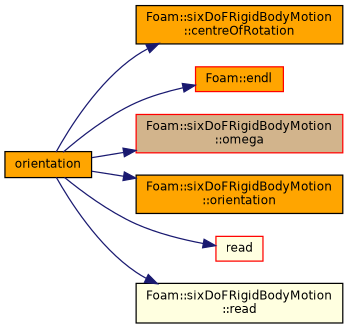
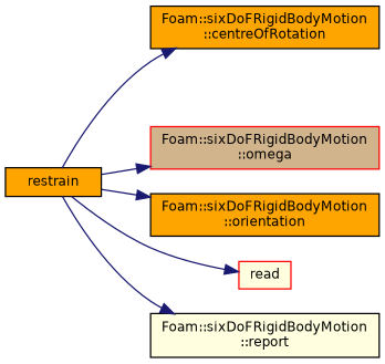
  digraph {
    rankdir=LR
    node [color=black fillcolor=orange fontname=Helvetica fontsize=10 shape=record style=filled]
    edge [color=midnightblue fontname=Helvetica fontsize=10 labelfontname=Helvetica labelfontsize=10 style=solid]
-   n1 [fontcolor=black height=0.2 label=orientation width=0.4]
+   n1 [fontcolor=black height=0.2 label=restrain width=0.4]
    n2 [height=0.2 label="Foam::sixDoFRigidBodyMotion\l::centreOfRotation" width=0.4]
-   n3 [color=red height=0.2 label="Foam::endl" width=0.4]
    n4 [color=red fillcolor=tan height=0.2 label="Foam::sixDoFRigidBodyMotion\l::omega" width=0.4]
    n5 [height=0.2 label="Foam::sixDoFRigidBodyMotion\l::orientation" width=0.4]
    n6 [color=red fillcolor=lightyellow height=0.2 label=read width=0.4]
-   n7 [fillcolor=lightyellow height=0.2 label="Foam::sixDoFRigidBodyMotion\l::read" width=0.4]
+   n7 [fillcolor=lightyellow height=0.2 label="Foam::sixDoFRigidBodyMotion\l::report" width=0.4]
    n1 -> n2
-   n1 -> n3
    n1 -> n4
    n1 -> n5
    n1 -> n6
    n1 -> n7
  }
